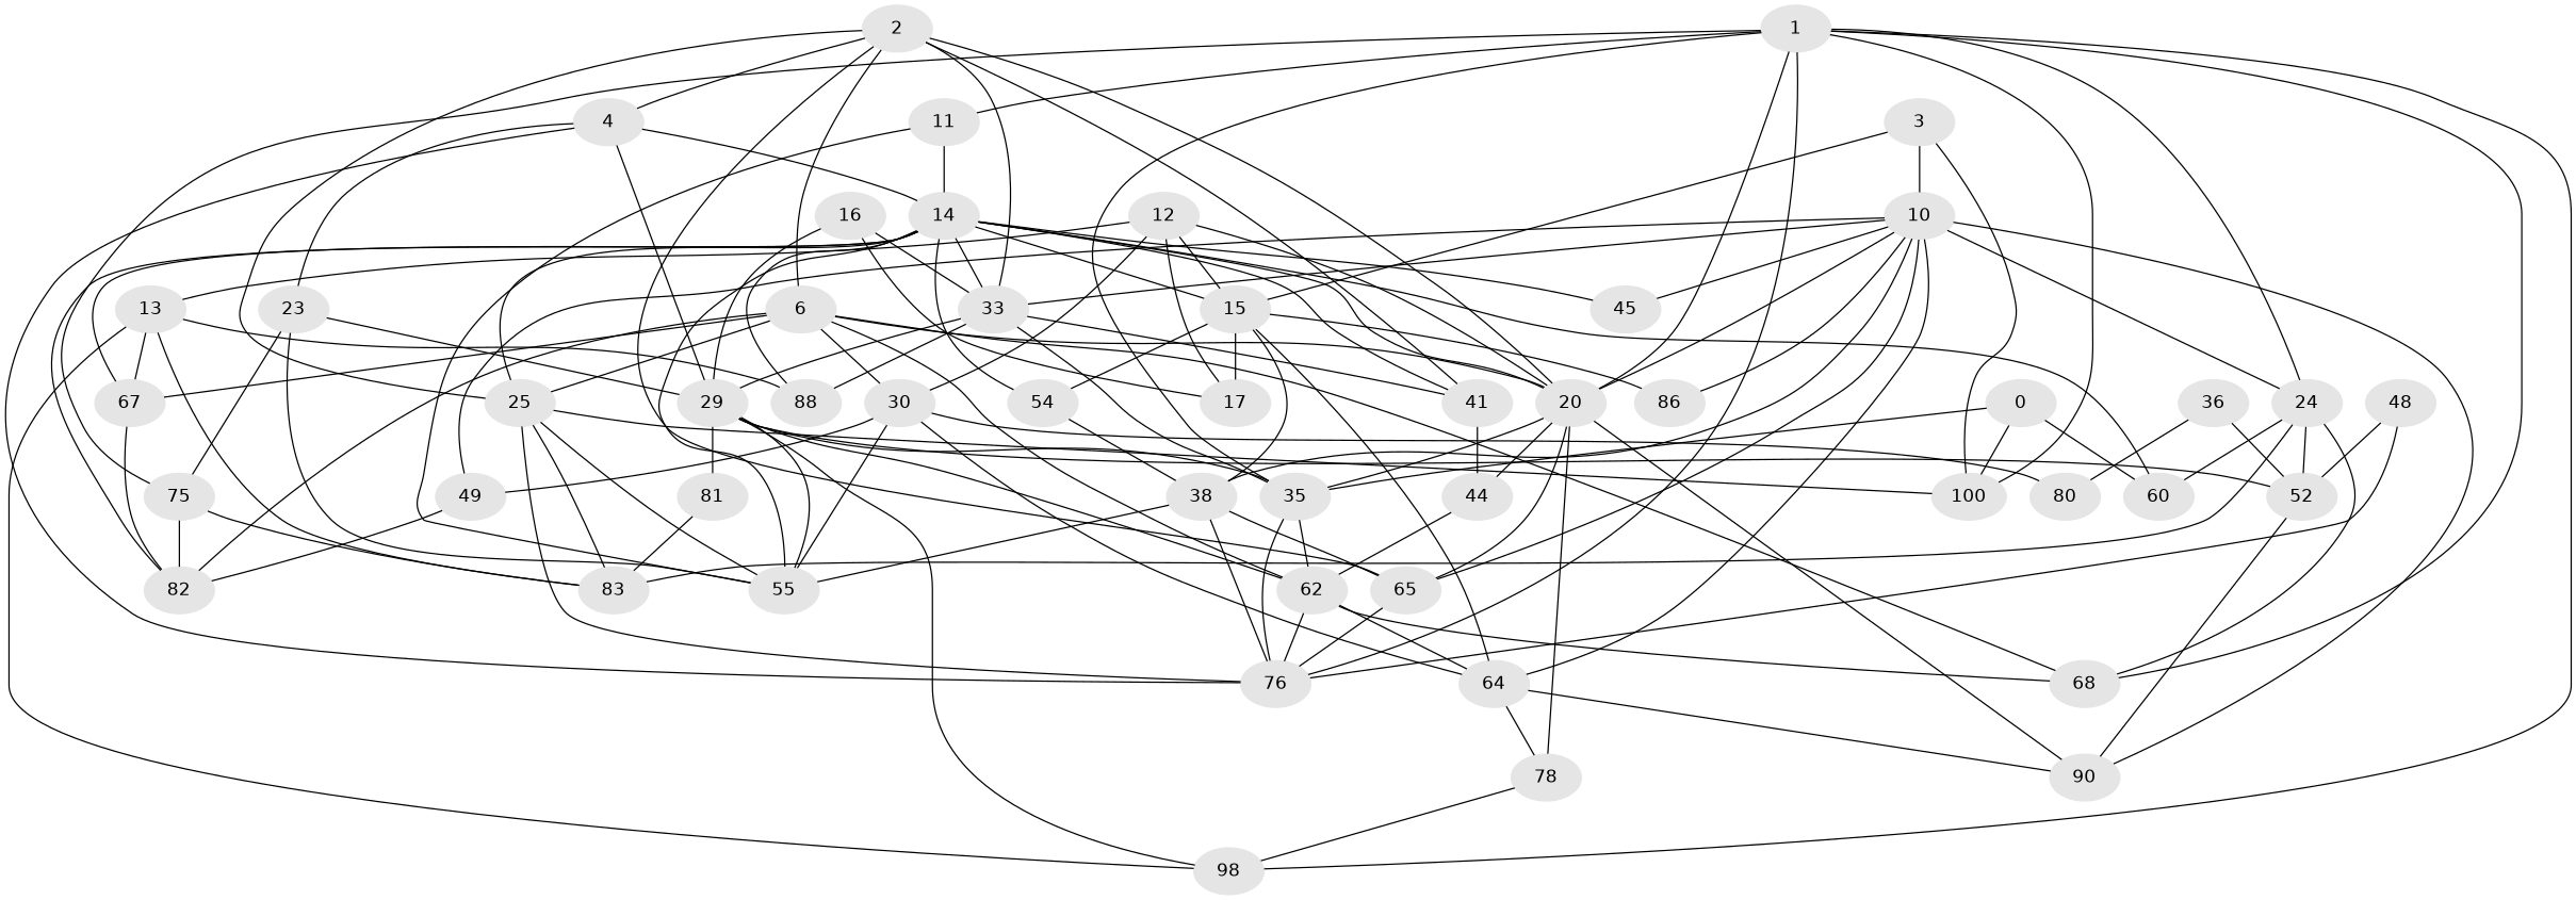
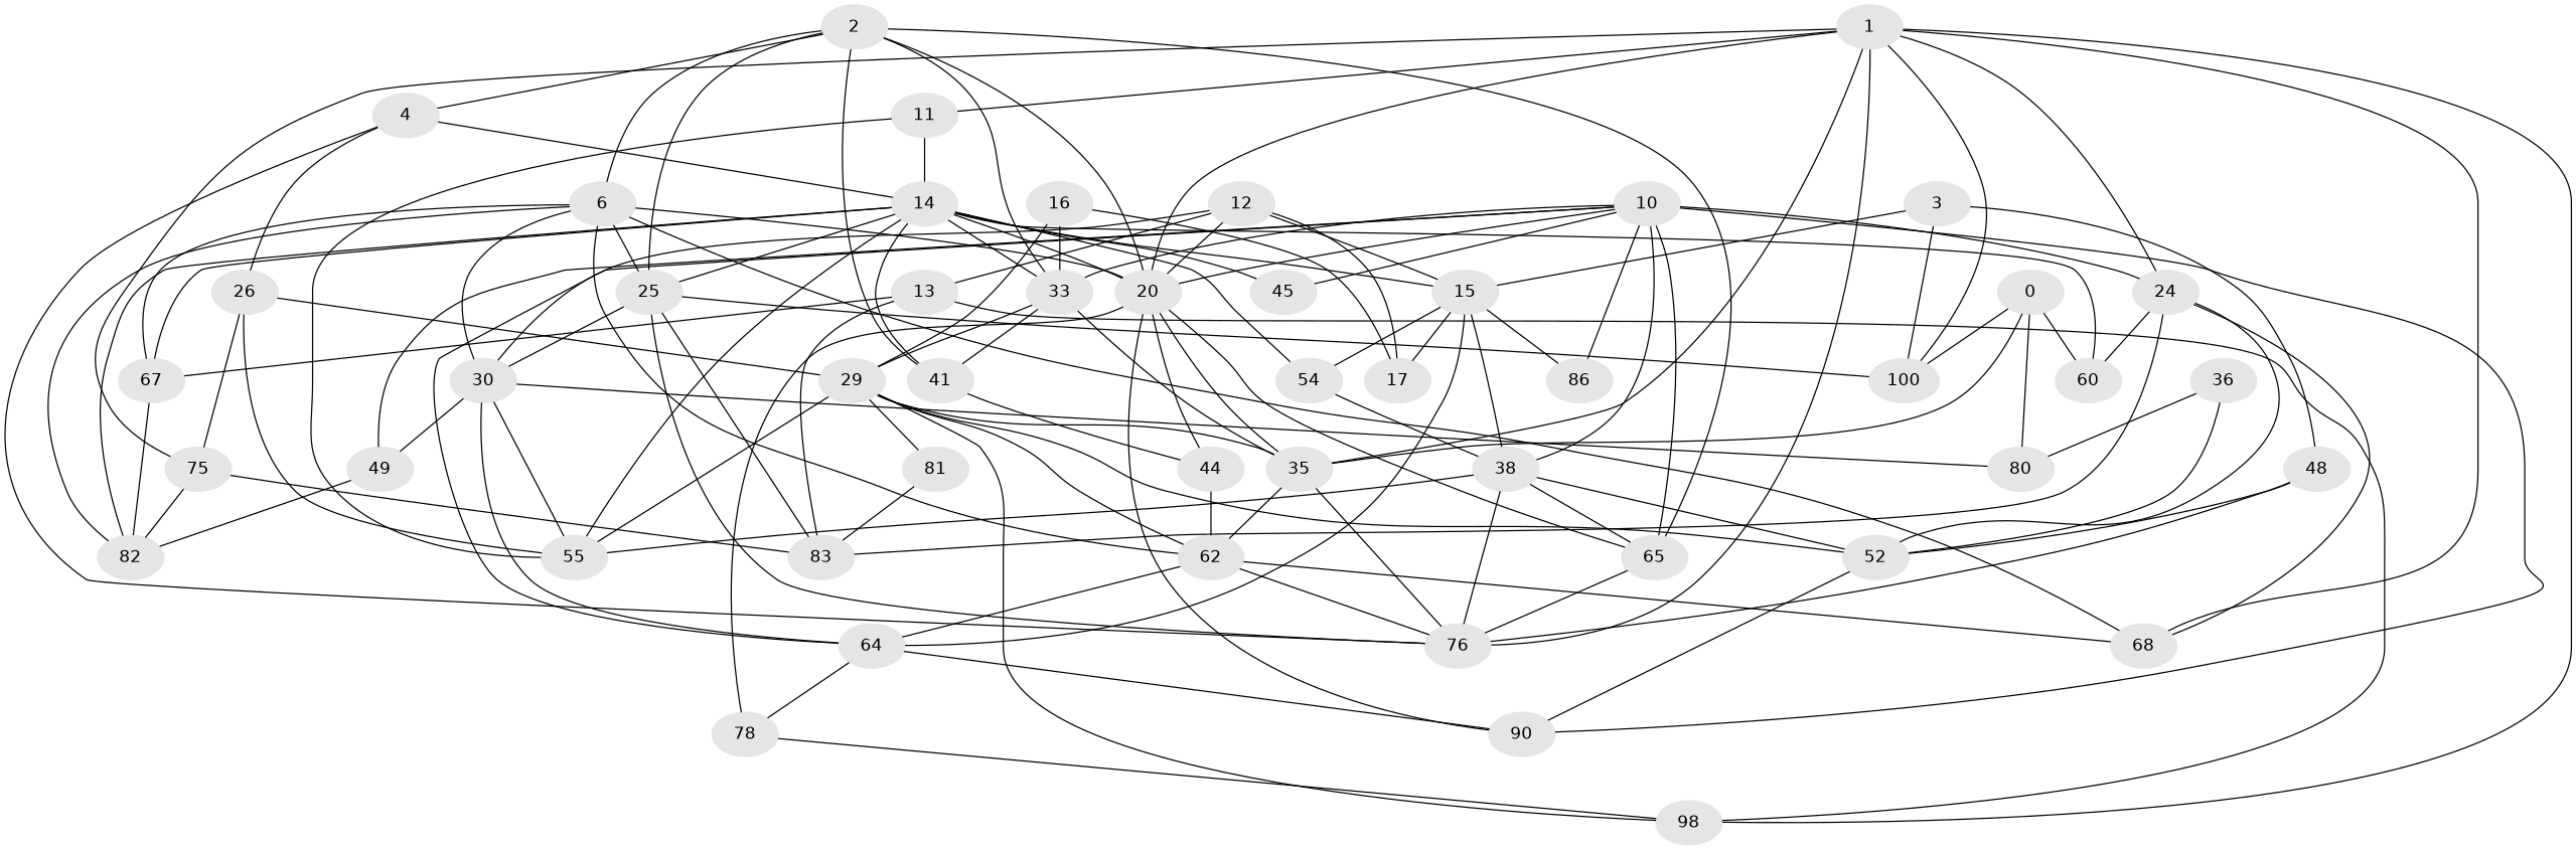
  graph {
    fontname="DejaVu Sans"
    node [color=gray90 fontname="DejaVu Sans" style=filled]
    edge [fontname="DejaVu Sans"]
    1 [super="+8+39"]
    11
    20 [super="+85+69"]
    24 [super="+50"]
    35 [super="+70"]
    68
    75
    76 [super="+84"]
    98
    100
    14 [super="+46+31"]
    55 [super="+57"]
    65 [super="+73"]
    90
    44
    78
    83
    60
    52
    62 [super="+96+87"]
    82 [super="+94"]
    2 [super="+72+42"]
    4 [super="+7"]
    6 [super="+71+9+18"]
    25 [super="+27+53"]
    33 [super="+56"]
    41
-   26 [super="+28" label=23]
+   26 [super="+28"]
    29 [super="+40"]
    30 [super="+37"]
    67
-   88
    3 [super="+61"]
    10 [super="+77+22"]
    15 [super="+21+23+93"]
    38 [super="+66"]
    45
    49
    64
    86
    17 [super="+63"]
    n42 [label=54]
    81
    n44 [label=0]
    80
    12 [super="+59"]
    13 [super="+19"]
    16
    n49 [label=36]
    48
    1 -- 11
    1 -- 20
    1 -- 24
    1 -- 35
    1 -- 68
    1 -- 75
    1 -- 76
    1 -- 98
    1 -- 100
    11 -- 14 [weight=2]
    11 -- 55
    20 -- 35
    20 -- 65 [weight=2]
    20 -- 90
    20 -- 44
    20 -- 78 [weight=2]
    24 -- 68
    24 -- 83
    24 -- 60
    24 -- 52
    35 -- 76
    35 -- 62
    75 -- 83
    75 -- 82
    14 -- 20
    14 -- 55
    14 -- 60
    14 -- 82
    14 -- 25
    14 -- 33
    14 -- 41
    14 -- 67
-   14 -- 88
    14 -- 15 [weight=2]
    14 -- 45 [weight=2]
    14 -- n42
    65 -- 76
    44 -- 62
    78 -- 98
    52 -- 90
    62 -- 68
    62 -- 76
    62 -- 64
    2 -- 20 [weight=2]
    2 -- 65
    2 -- 4
    2 -- 6
    2 -- 25
    2 -- 33
    2 -- 41
    4 -- 76
    4 -- 14
    4 -- 26
-   4 -- 29
    6 -- 20 [weight=2]
    6 -- 68
    6 -- 62
    6 -- 82
    6 -- 25
    6 -- 30
    6 -- 67
    25 -- 76
    25 -- 100
-   25 -- 55
+   25 -- 30
    25 -- 83
    33 -- 35
    33 -- 41
    33 -- 29
-   33 -- 88
    41 -- 44
    26 -- 75
    26 -- 55
    26 -- 29
    29 -- 35
    29 -- 98
    29 -- 55
    29 -- 52
    29 -- 62
    29 -- 81
    30 -- 55
    30 -- 49
    30 -- 64
    30 -- 80
    67 -- 82
    3 -- 100
-   3 -- 10 [weight=2]
+   3 -- 48 [weight=2]
    3 -- 15
    10 -- 20
    10 -- 24
    10 -- 65 [weight=3]
    10 -- 90
    10 -- 33
    10 -- 38
    10 -- 45
    10 -- 49
    10 -- 64
    10 -- 86
    15 -- 38
    15 -- 64
    15 -- 86
    15 -- 17
    15 -- n42
    38 -- 76
    38 -- 55
    38 -- 65
+   38 -- 52
    49 -- 82
    64 -- 90
    64 -- 78
    n42 -- 38 [weight=2]
    81 -- 83
    n44 -- 35
    n44 -- 100
    n44 -- 60
+   n44 -- 80
    12 -- 20
    12 -- 30
    12 -- 15
    12 -- 17
    12 -- 13
    13 -- 98
    13 -- 83
    13 -- 67
-   13 -- 88
    16 -- 33
    16 -- 29 [weight=2]
    16 -- 17
    n49 -- 52
    n49 -- 80
    48 -- 76
    48 -- 52
  }
